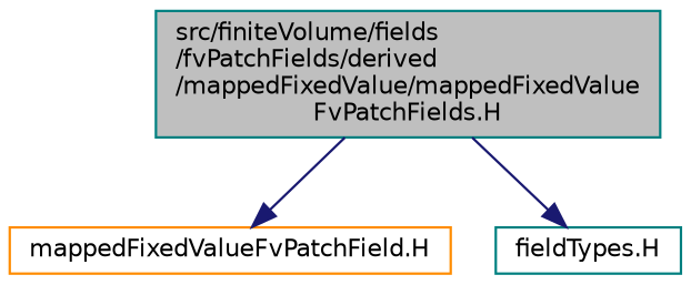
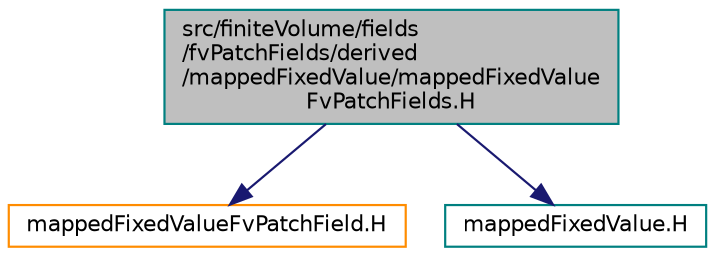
  digraph {
    node [color=teal fontname=Helvetica fontsize=10 shape=record]
    edge [color=midnightblue fontname=Helvetica fontsize=10 labelfontname=Helvetica labelfontsize=10 style=solid]
    n1 [fillcolor=grey75 fontcolor=black height=0.2 label="src/finiteVolume/fields\l/fvPatchFields/derived\l/mappedFixedValue/mappedFixedValue\lFvPatchFields.H" style=filled width=0.4]
    n2 [color=darkorange height=0.2 label="mappedFixedValueFvPatchField.H" width=0.4]
-   n3 [height=0.2 label="fieldTypes.H" width=0.4]
+   n3 [height=0.2 label="mappedFixedValue.H" width=0.4]
    n1 -> n2
    n1 -> n3
  }
